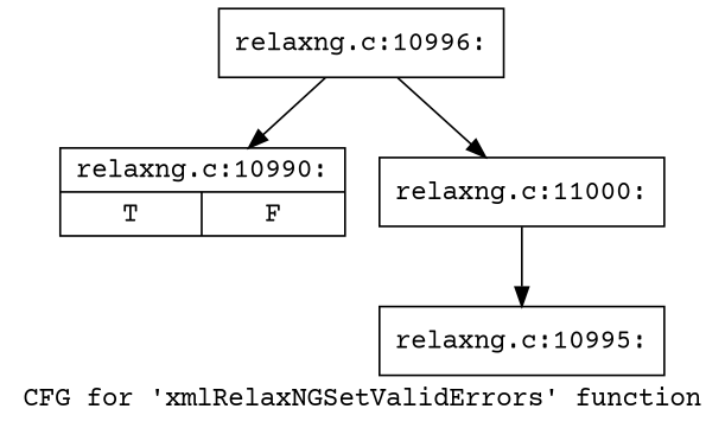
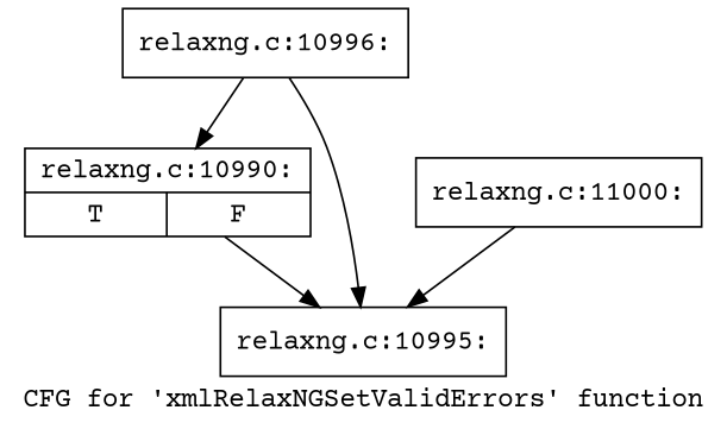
  digraph {
    fontname="Courier Prime"
    label="CFG for 'xmlRelaxNGSetValidErrors' function"
    node [fontname="Courier Prime" shape=record]
    edge [fontname="Courier Prime"]
    n1 [label="{relaxng.c:10990:|{<s0>T|<s1>F}}"]
    n2 [label="{relaxng.c:10995:}"]
    n3 [label="{relaxng.c:10996:}"]
    n4 [label="{relaxng.c:11000:}"]
+   n1 -> n2
    n3 -> n1
-   n3 -> n4
+   n3 -> n2
    n4 -> n2
  }
